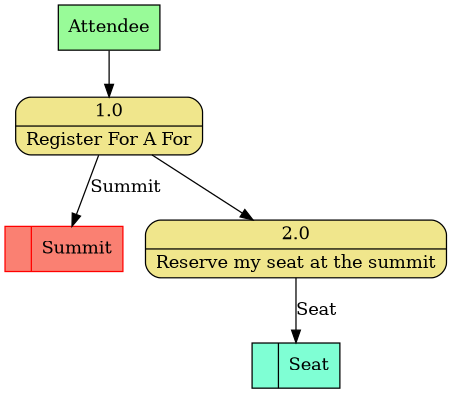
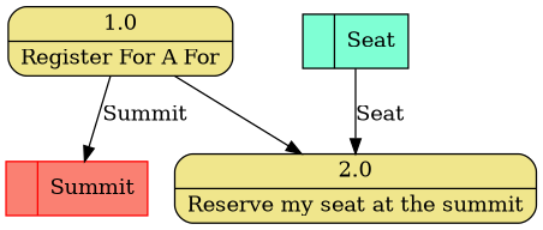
  digraph {
    node [fillcolor=khaki shape=record style=filled]
    n1 [color=red fillcolor=salmon label="<f0>  |<f1> Summit "]
-   n2 [fillcolor=palegreen label=Attendee shape=box]
    n3 [label="{<f0> 1.0|<f1> Register For A For }" shape=Mrecord]
    n4 [label="{<f0> 2.0|<f1> Reserve my seat at the summit }" shape=Mrecord]
    n5 [color=black fillcolor=aquamarine label="<f0>  |<f1> Seat "]
-   n2 -> n3
    n3 -> n1 [label=Summit]
    n3 -> n4
-   n4 -> n5 [label=Seat]
+   n5 -> n4 [label=Seat]
  }
